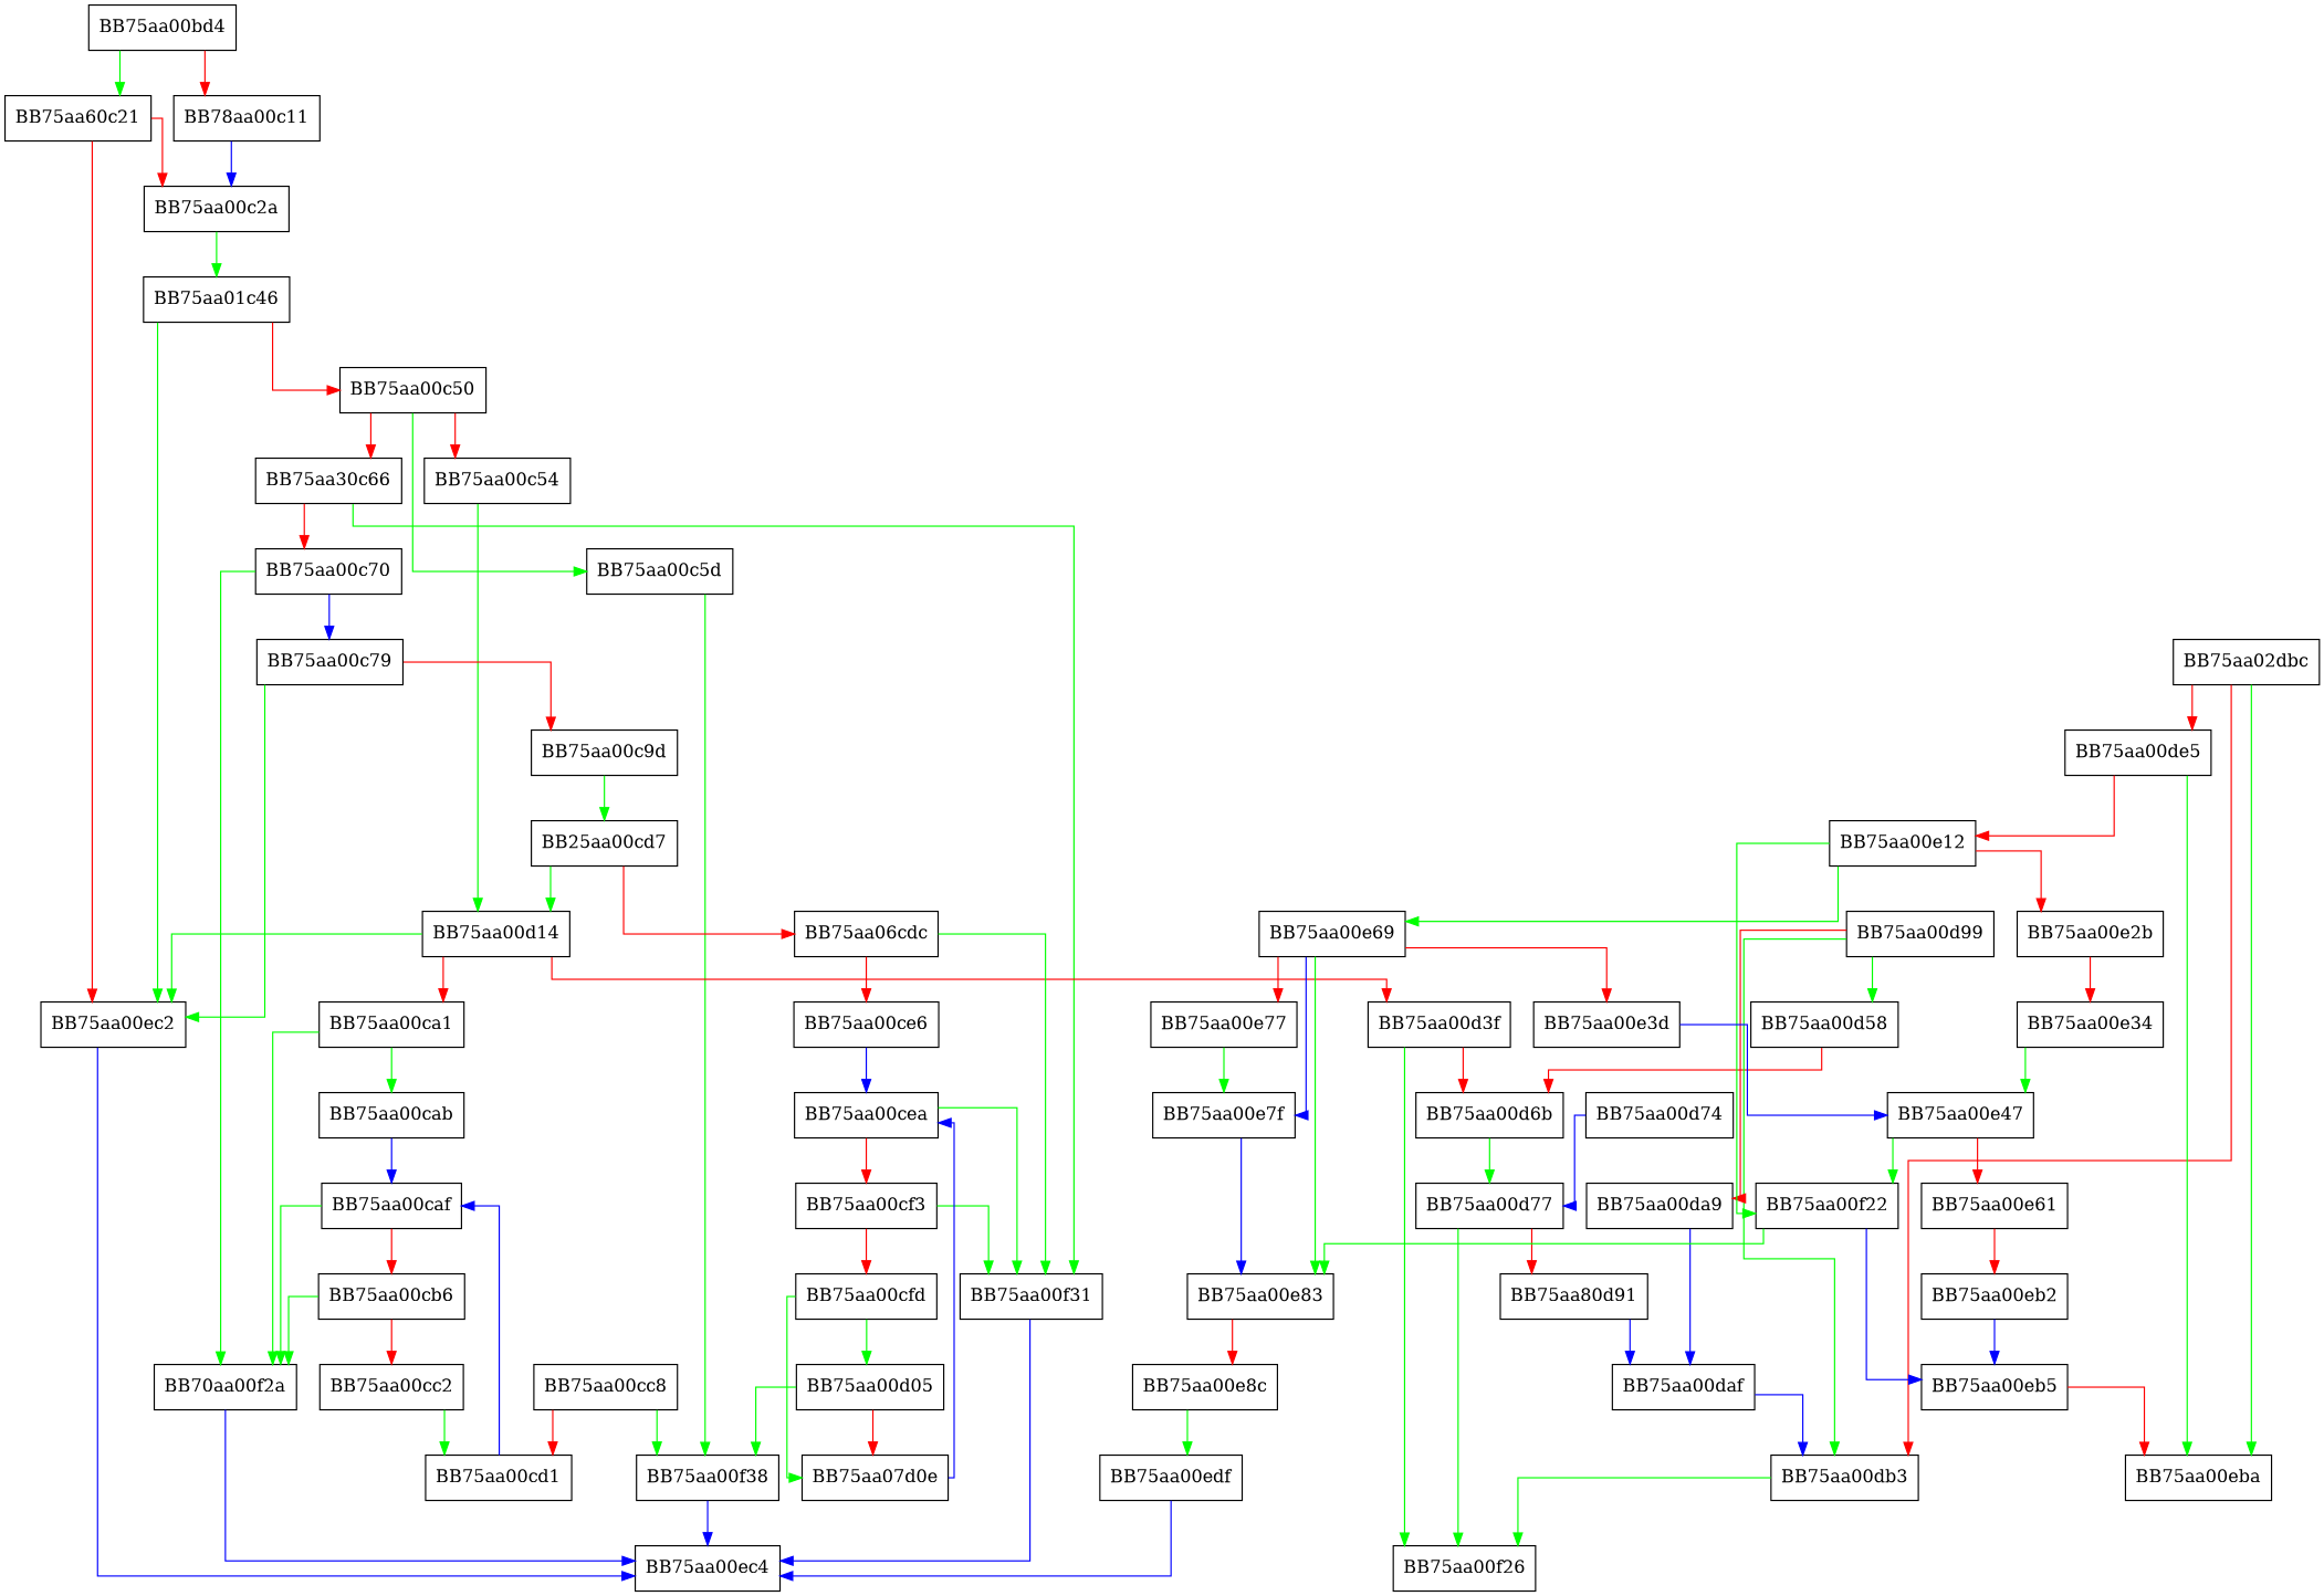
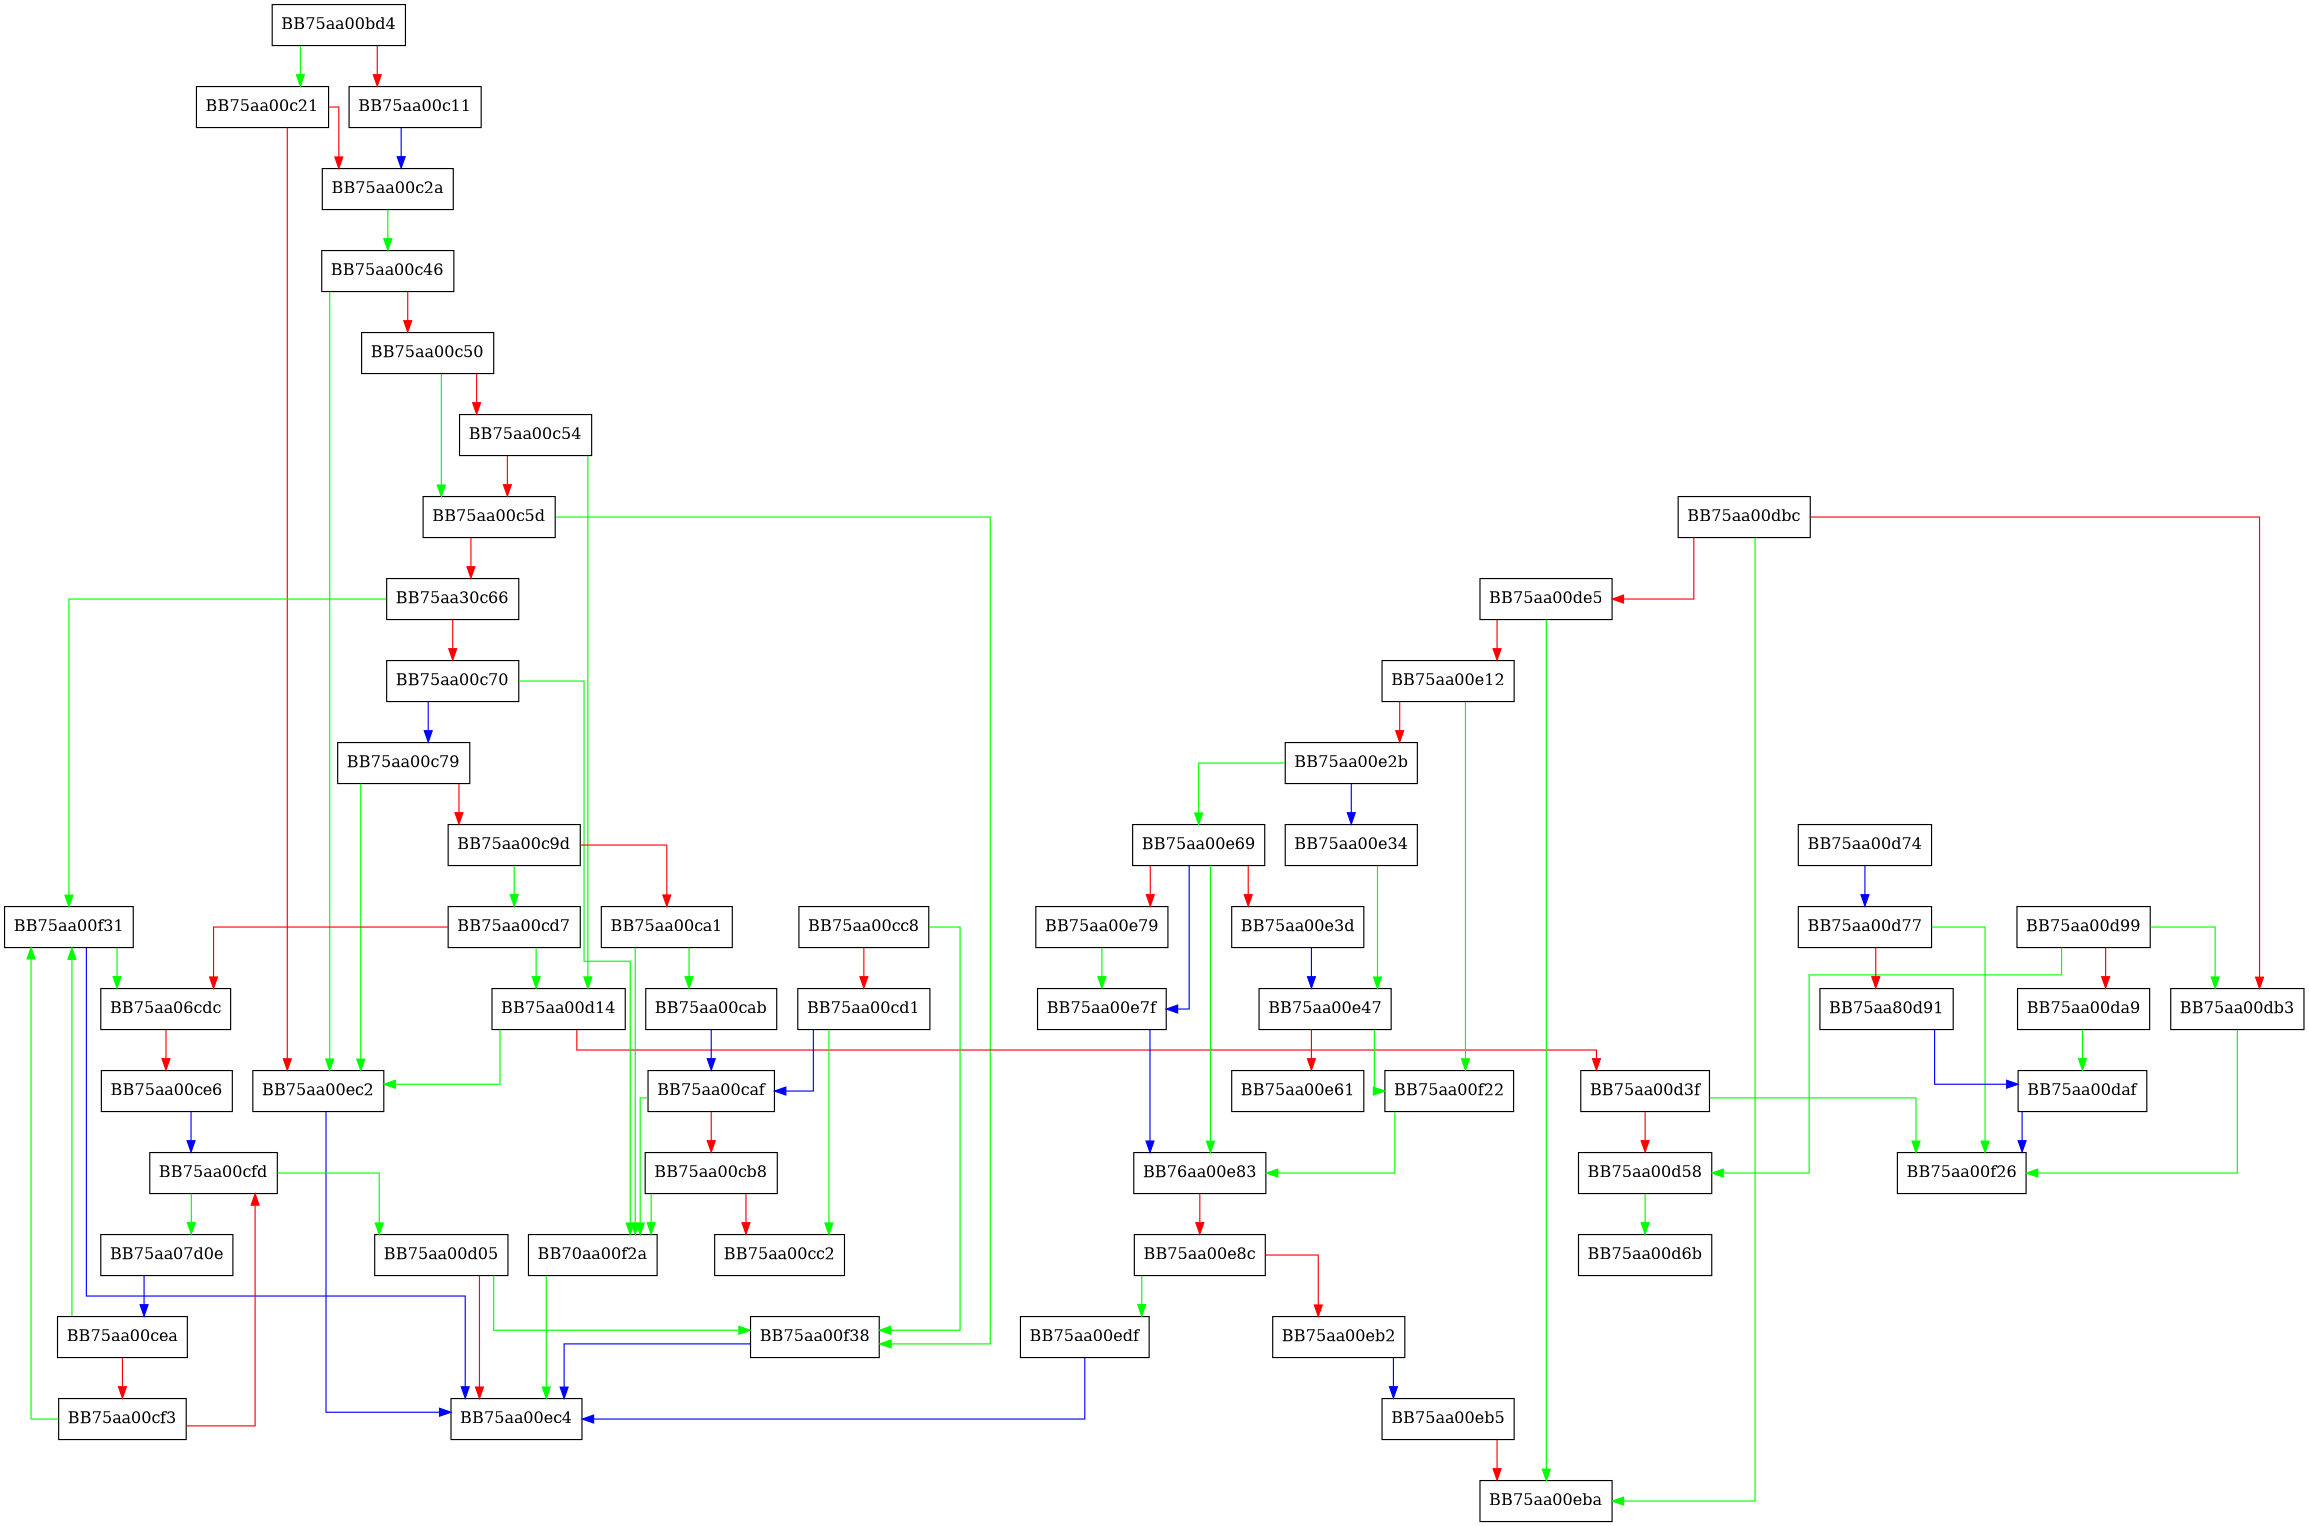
  digraph {
    splines=ortho
    node [shape=box]
    edge [color=green]
    BB75aa00bd4
-   BB75aa00c21 [label=BB75aa60c21]
-   BB75aa00c11 [label=BB78aa00c11]
+   BB75aa00c21
+   BB75aa00c11
    BB75aa00c2a
    BB75aa00ec2
-   BB75aa00c46 [label=BB75aa01c46]
+   BB75aa00c46
    BB75aa00ec4
    BB75aa00c50
    BB75aa00c5d
    BB75aa00c54
    BB75aa00f38
    n12 [label=BB75aa30c66]
    BB75aa00d14
    BB75aa00f31
    BB75aa00c70
    BB75aa00d3f
    BB75aa00f26
    BB75aa00d58
    n19 [label=BB70aa00f2a]
    BB75aa00c79
    BB75aa00c9d
-   BB75aa00cd7 [label=BB25aa00cd7]
+   BB75aa00cd7
    BB75aa00ca1
    n24 [label=BB75aa06cdc]
    BB75aa00cab
    BB75aa00ce6
    BB75aa00caf
-   BB75aa00cb8 [label=BB75aa00cb6]
+   BB75aa00cb8
    BB75aa00cc2
    BB75aa00cd1
    BB75aa00cc8
    BB75aa00cea
    BB75aa00cf3
    BB75aa00cfd
    n35 [label=BB75aa07d0e]
    BB75aa00d05
    BB75aa00d6b
    BB75aa00d99
    BB75aa00db3
    BB75aa00da9
    BB75aa00d77
    BB75aa00daf
    n43 [label=BB75aa80d91]
    BB75aa00d74
-   BB75aa00dbc [label=BB75aa02dbc]
+   BB75aa00dbc
    BB75aa00eba
    BB75aa00de5
    BB75aa00e12
    BB75aa00f22
    BB75aa00e2b
    BB75aa00eb5
-   BB75aa00e83
+   BB75aa00e83 [label=BB76aa00e83]
    BB75aa00e69
    BB75aa00e34
-   BB75aa00e79 [label=BB75aa00e77]
+   BB75aa00e79
    BB75aa00e3d
    BB75aa00e7f
    BB75aa00e47
    BB75aa00e8c
    BB75aa00e61
    BB75aa00edf
    BB75aa00eb2
    BB75aa00bd4 -> BB75aa00c21
    BB75aa00bd4 -> BB75aa00c11 [color=red]
    BB75aa00c21 -> BB75aa00c2a [color=red]
    BB75aa00c21 -> BB75aa00ec2 [color=red]
    BB75aa00c11 -> BB75aa00c2a [color=blue]
    BB75aa00c2a -> BB75aa00c46
    BB75aa00ec2 -> BB75aa00ec4 [color=blue]
    BB75aa00c46 -> BB75aa00ec2
    BB75aa00c46 -> BB75aa00c50 [color=red]
    BB75aa00c50 -> BB75aa00c5d
    BB75aa00c50 -> BB75aa00c54 [color=red]
    BB75aa00c5d -> BB75aa00f38
-   BB75aa00c50 -> n12 [color=red]
+   BB75aa00c5d -> n12 [color=red]
+   BB75aa00c54 -> BB75aa00c5d [color=red]
    BB75aa00c54 -> BB75aa00d14
    BB75aa00f38 -> BB75aa00ec4 [color=blue]
    n12 -> BB75aa00f31
    n12 -> BB75aa00c70 [color=red]
    BB75aa00d14 -> BB75aa00ec2
    BB75aa00d14 -> BB75aa00d3f [color=red]
    BB75aa00f31 -> BB75aa00ec4 [color=blue]
    BB75aa00c70 -> n19
    BB75aa00c70 -> BB75aa00c79 [color=blue]
    BB75aa00d3f -> BB75aa00f26
-   BB75aa00d3f -> BB75aa00d6b [color=red]
-   BB75aa00d58 -> BB75aa00d6b [color=red]
-   n19 -> BB75aa00ec4 [color=blue]
+   BB75aa00d3f -> BB75aa00d58 [color=red]
+   BB75aa00d58 -> BB75aa00d6b
+   n19 -> BB75aa00ec4
    BB75aa00c79 -> BB75aa00ec2
    BB75aa00c79 -> BB75aa00c9d [color=red]
    BB75aa00c9d -> BB75aa00cd7
-   BB75aa00d14 -> BB75aa00ca1 [color=red]
+   BB75aa00c9d -> BB75aa00ca1 [color=red]
    BB75aa00cd7 -> BB75aa00d14
    BB75aa00cd7 -> n24 [color=red]
    BB75aa00ca1 -> n19
    BB75aa00ca1 -> BB75aa00cab
-   n24 -> BB75aa00f31
+   BB75aa00f31 -> n24
    n24 -> BB75aa00ce6 [color=red]
    BB75aa00cab -> BB75aa00caf [color=blue]
-   BB75aa00ce6 -> BB75aa00cea [color=blue]
+   BB75aa00ce6 -> BB75aa00cfd [color=blue]
    BB75aa00caf -> n19
    BB75aa00caf -> BB75aa00cb8 [color=red]
    BB75aa00cb8 -> n19
    BB75aa00cb8 -> BB75aa00cc2 [color=red]
-   BB75aa00cc2 -> BB75aa00cd1
+   BB75aa00cd1 -> BB75aa00cc2
    BB75aa00cd1 -> BB75aa00caf [color=blue]
    BB75aa00cc8 -> BB75aa00f38
    BB75aa00cc8 -> BB75aa00cd1 [color=red]
    BB75aa00cea -> BB75aa00f31
    BB75aa00cea -> BB75aa00cf3 [color=red]
    BB75aa00cf3 -> BB75aa00f31
    BB75aa00cf3 -> BB75aa00cfd [color=red]
    BB75aa00cfd -> n35
    BB75aa00cfd -> BB75aa00d05
    n35 -> BB75aa00cea [color=blue]
    BB75aa00d05 -> BB75aa00f38
-   BB75aa00d05 -> n35 [color=red]
-   BB75aa00d6b -> BB75aa00d77
+   BB75aa00d05 -> BB75aa00ec4 [color=red]
    BB75aa00d99 -> BB75aa00d58
    BB75aa00d99 -> BB75aa00db3
    BB75aa00d99 -> BB75aa00da9 [color=red]
    BB75aa00db3 -> BB75aa00f26
-   BB75aa00da9 -> BB75aa00daf [color=blue]
+   BB75aa00da9 -> BB75aa00daf
    BB75aa00d77 -> BB75aa00f26
    BB75aa00d77 -> n43 [color=red]
-   BB75aa00daf -> BB75aa00db3 [color=blue]
+   BB75aa00daf -> BB75aa00f26 [color=blue]
    n43 -> BB75aa00daf [color=blue]
    BB75aa00d74 -> BB75aa00d77 [color=blue]
    BB75aa00dbc -> BB75aa00db3 [color=red]
    BB75aa00dbc -> BB75aa00eba
    BB75aa00dbc -> BB75aa00de5 [color=red]
    BB75aa00de5 -> BB75aa00eba
    BB75aa00de5 -> BB75aa00e12 [color=red]
    BB75aa00e12 -> BB75aa00f22
    BB75aa00e12 -> BB75aa00e2b [color=red]
-   BB75aa00f22 -> BB75aa00eb5 [color=blue]
    BB75aa00f22 -> BB75aa00e83
-   BB75aa00e12 -> BB75aa00e69
-   BB75aa00e2b -> BB75aa00e34 [color=red]
+   BB75aa00e2b -> BB75aa00e69
+   BB75aa00e2b -> BB75aa00e34 [color=blue]
    BB75aa00eb5 -> BB75aa00eba [color=red]
    BB75aa00e83 -> BB75aa00e8c [color=red]
    BB75aa00e69 -> BB75aa00e83
    BB75aa00e69 -> BB75aa00e79 [color=red]
    BB75aa00e69 -> BB75aa00e3d [color=red]
    BB75aa00e69 -> BB75aa00e7f [color=blue]
    BB75aa00e34 -> BB75aa00e47
    BB75aa00e79 -> BB75aa00e7f
    BB75aa00e3d -> BB75aa00e47 [color=blue]
    BB75aa00e7f -> BB75aa00e83 [color=blue]
    BB75aa00e47 -> BB75aa00f22
    BB75aa00e47 -> BB75aa00e61 [color=red]
    BB75aa00e8c -> BB75aa00edf
-   BB75aa00e61 -> BB75aa00eb2 [color=red]
+   BB75aa00e8c -> BB75aa00eb2 [color=red]
    BB75aa00edf -> BB75aa00ec4 [color=blue]
    BB75aa00eb2 -> BB75aa00eb5 [color=blue]
  }
